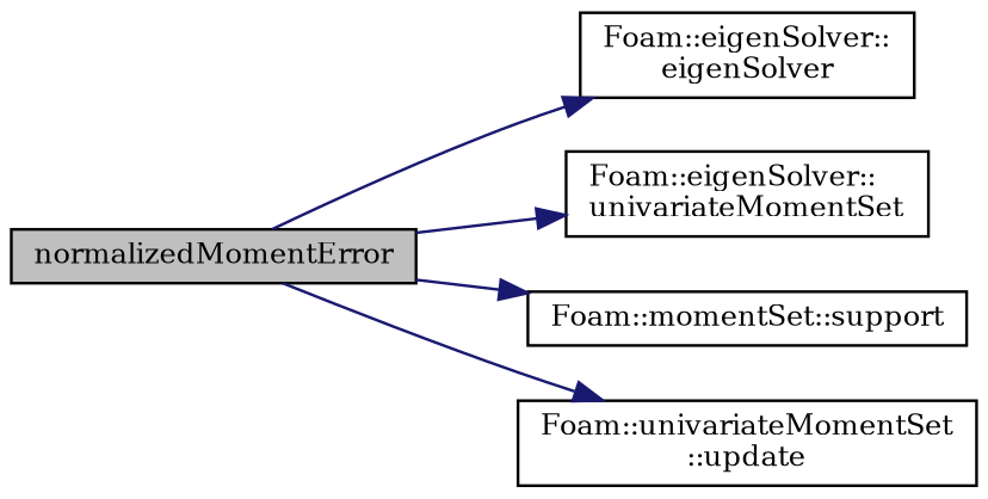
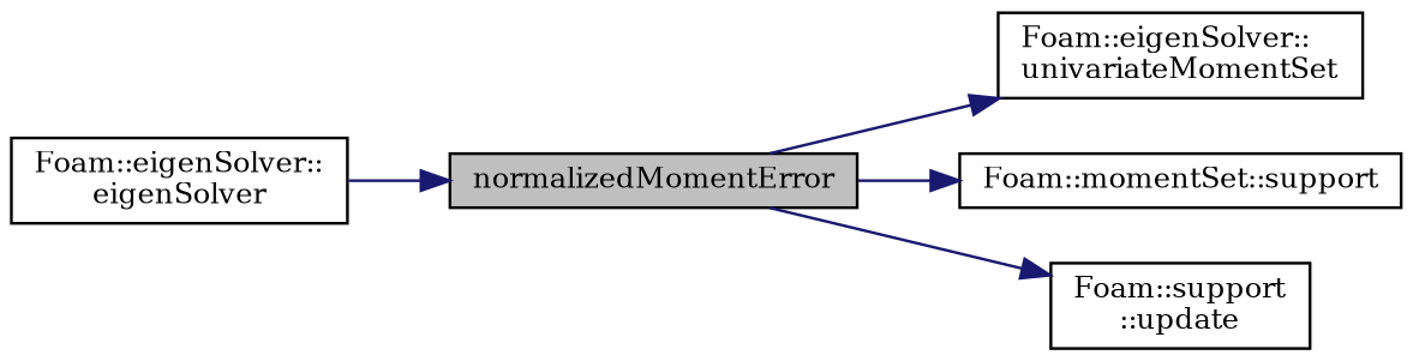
  digraph {
    fontname="DejaVu Serif"
    rankdir=LR
    node [color=black fontname="DejaVu Serif" fontsize=10 shape=record]
    edge [color=midnightblue fontname="DejaVu Serif" fontsize=10 labelfontname=Helvetica labelfontsize=10 style=solid]
    n1 [fillcolor=grey75 fontcolor=black height=0.2 label=normalizedMomentError style=filled width=0.4]
    n2 [height=0.2 label="Foam::eigenSolver::\leigenSolver" width=0.4]
    n3 [height=0.2 label="Foam::eigenSolver::\lunivariateMomentSet" width=0.4]
    n4 [height=0.2 label="Foam::momentSet::support" width=0.4]
-   n5 [height=0.2 label="Foam::univariateMomentSet\l::update" width=0.4]
-   n1 -> n2
+   n5 [height=0.2 label="Foam::support\l::update" width=0.4]
+   n2 -> n1
    n1 -> n3
    n1 -> n4
    n1 -> n5
  }
